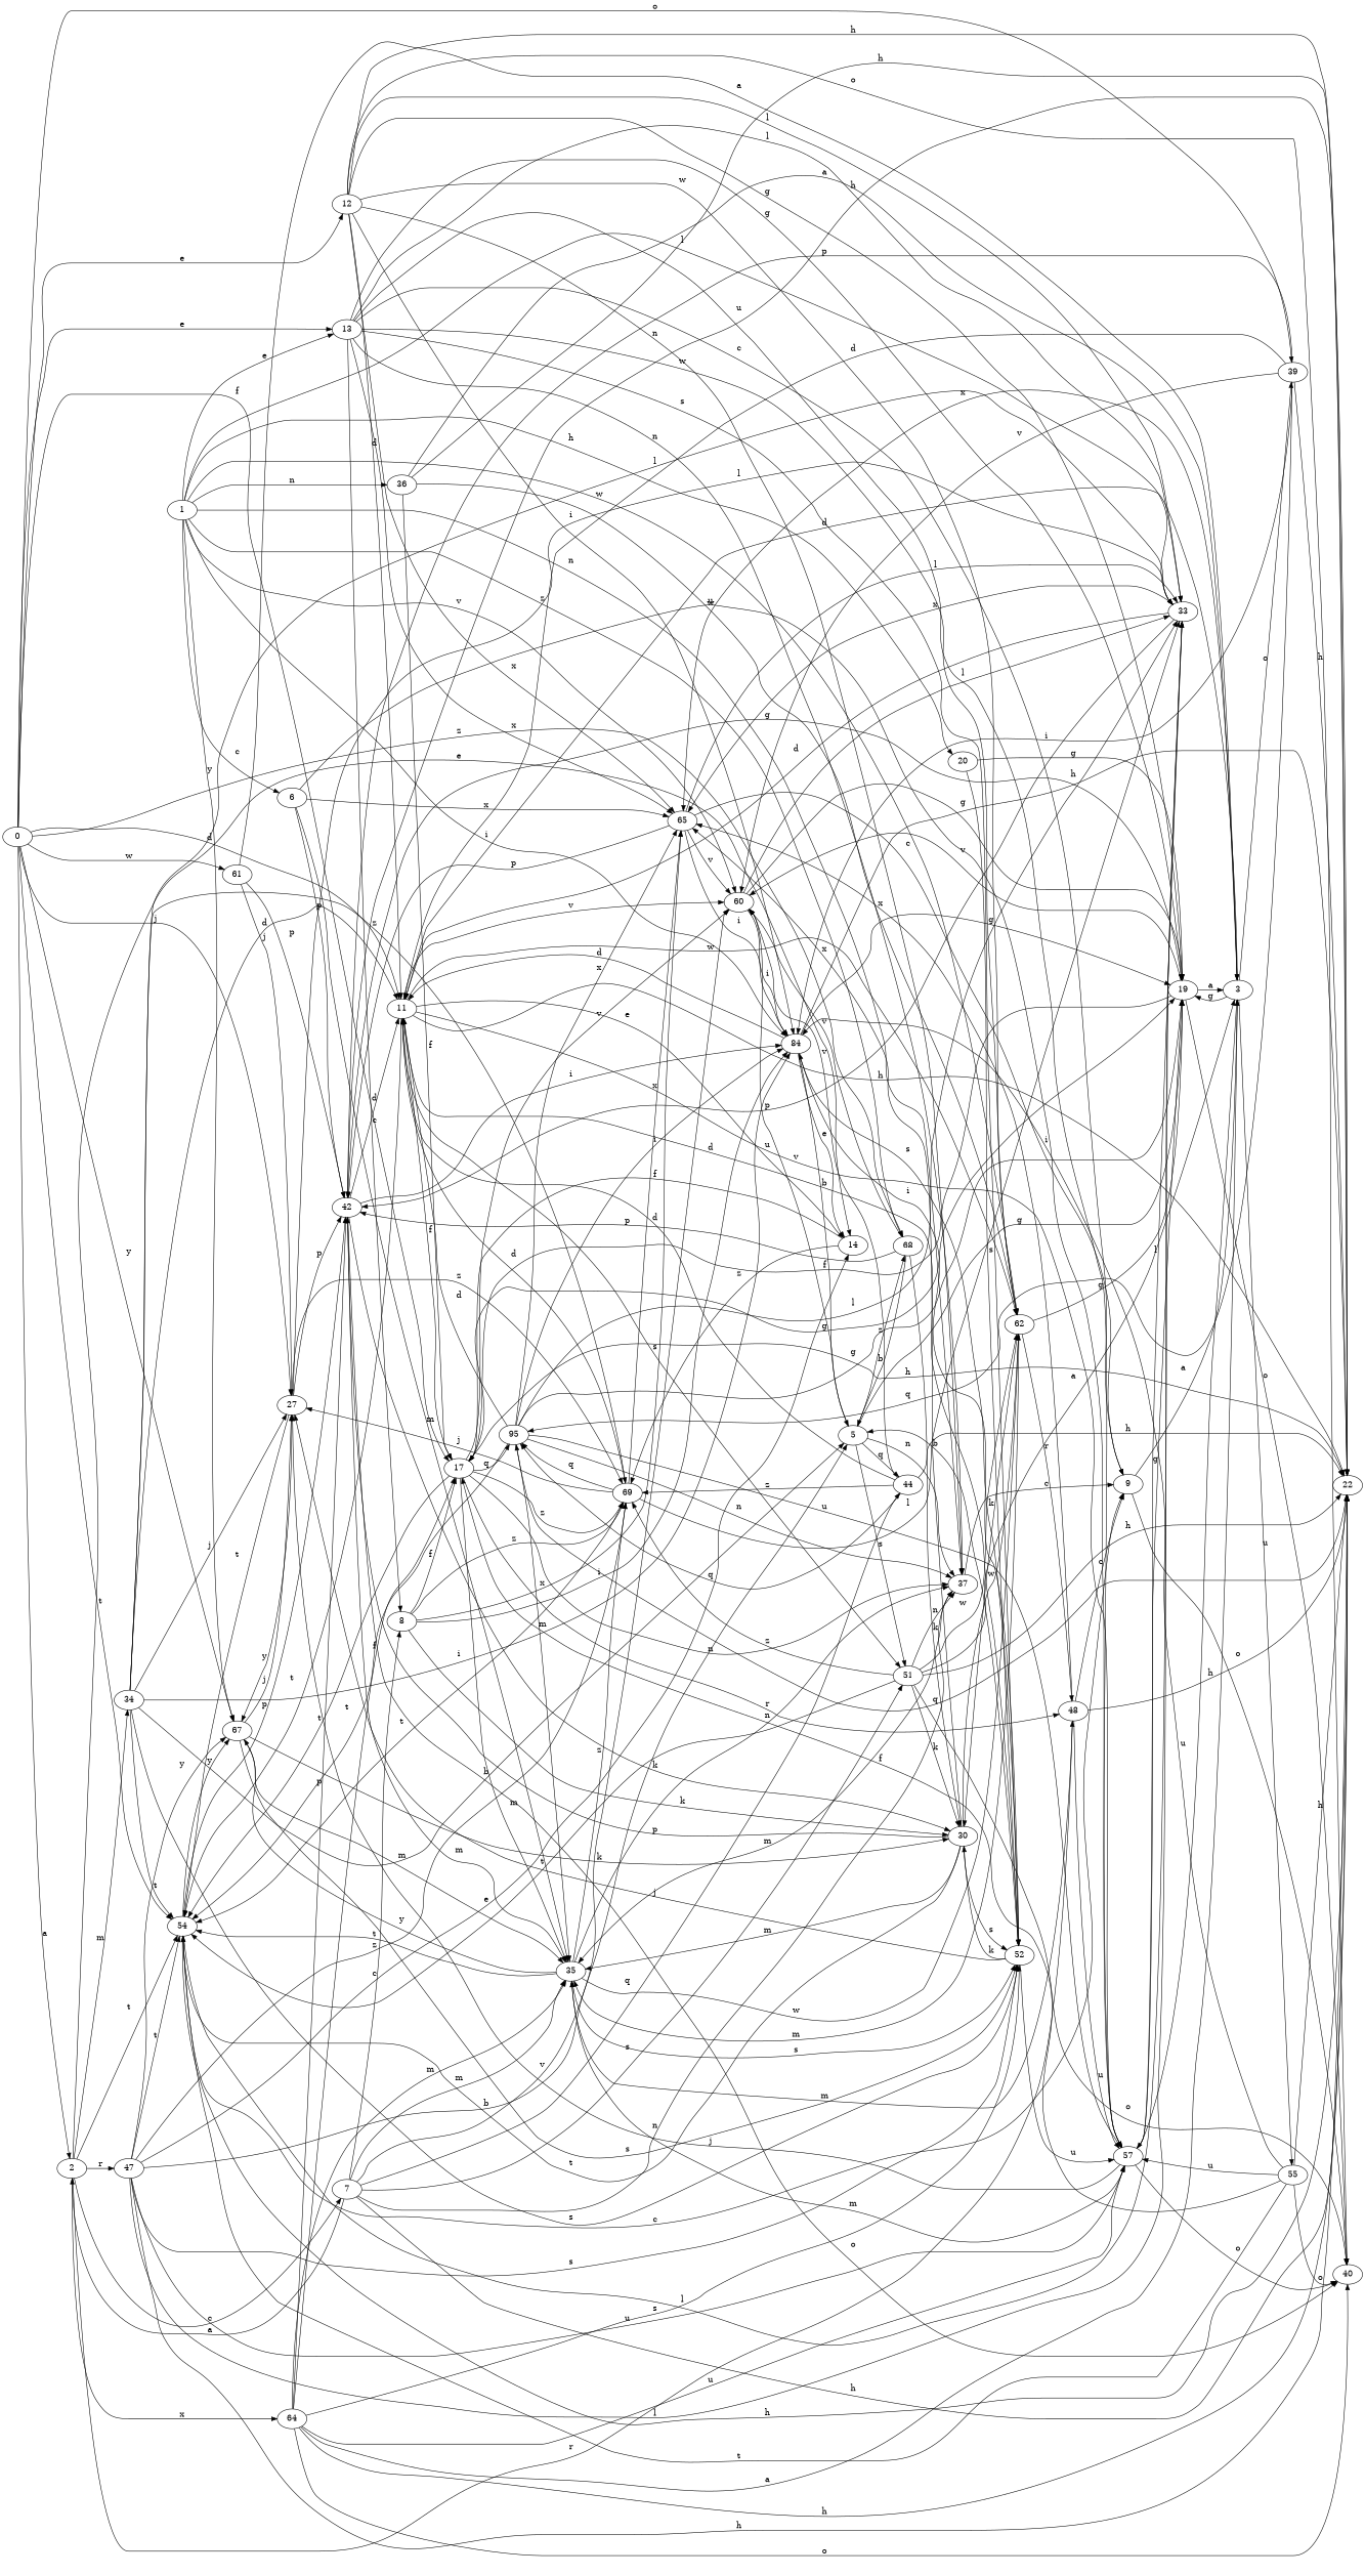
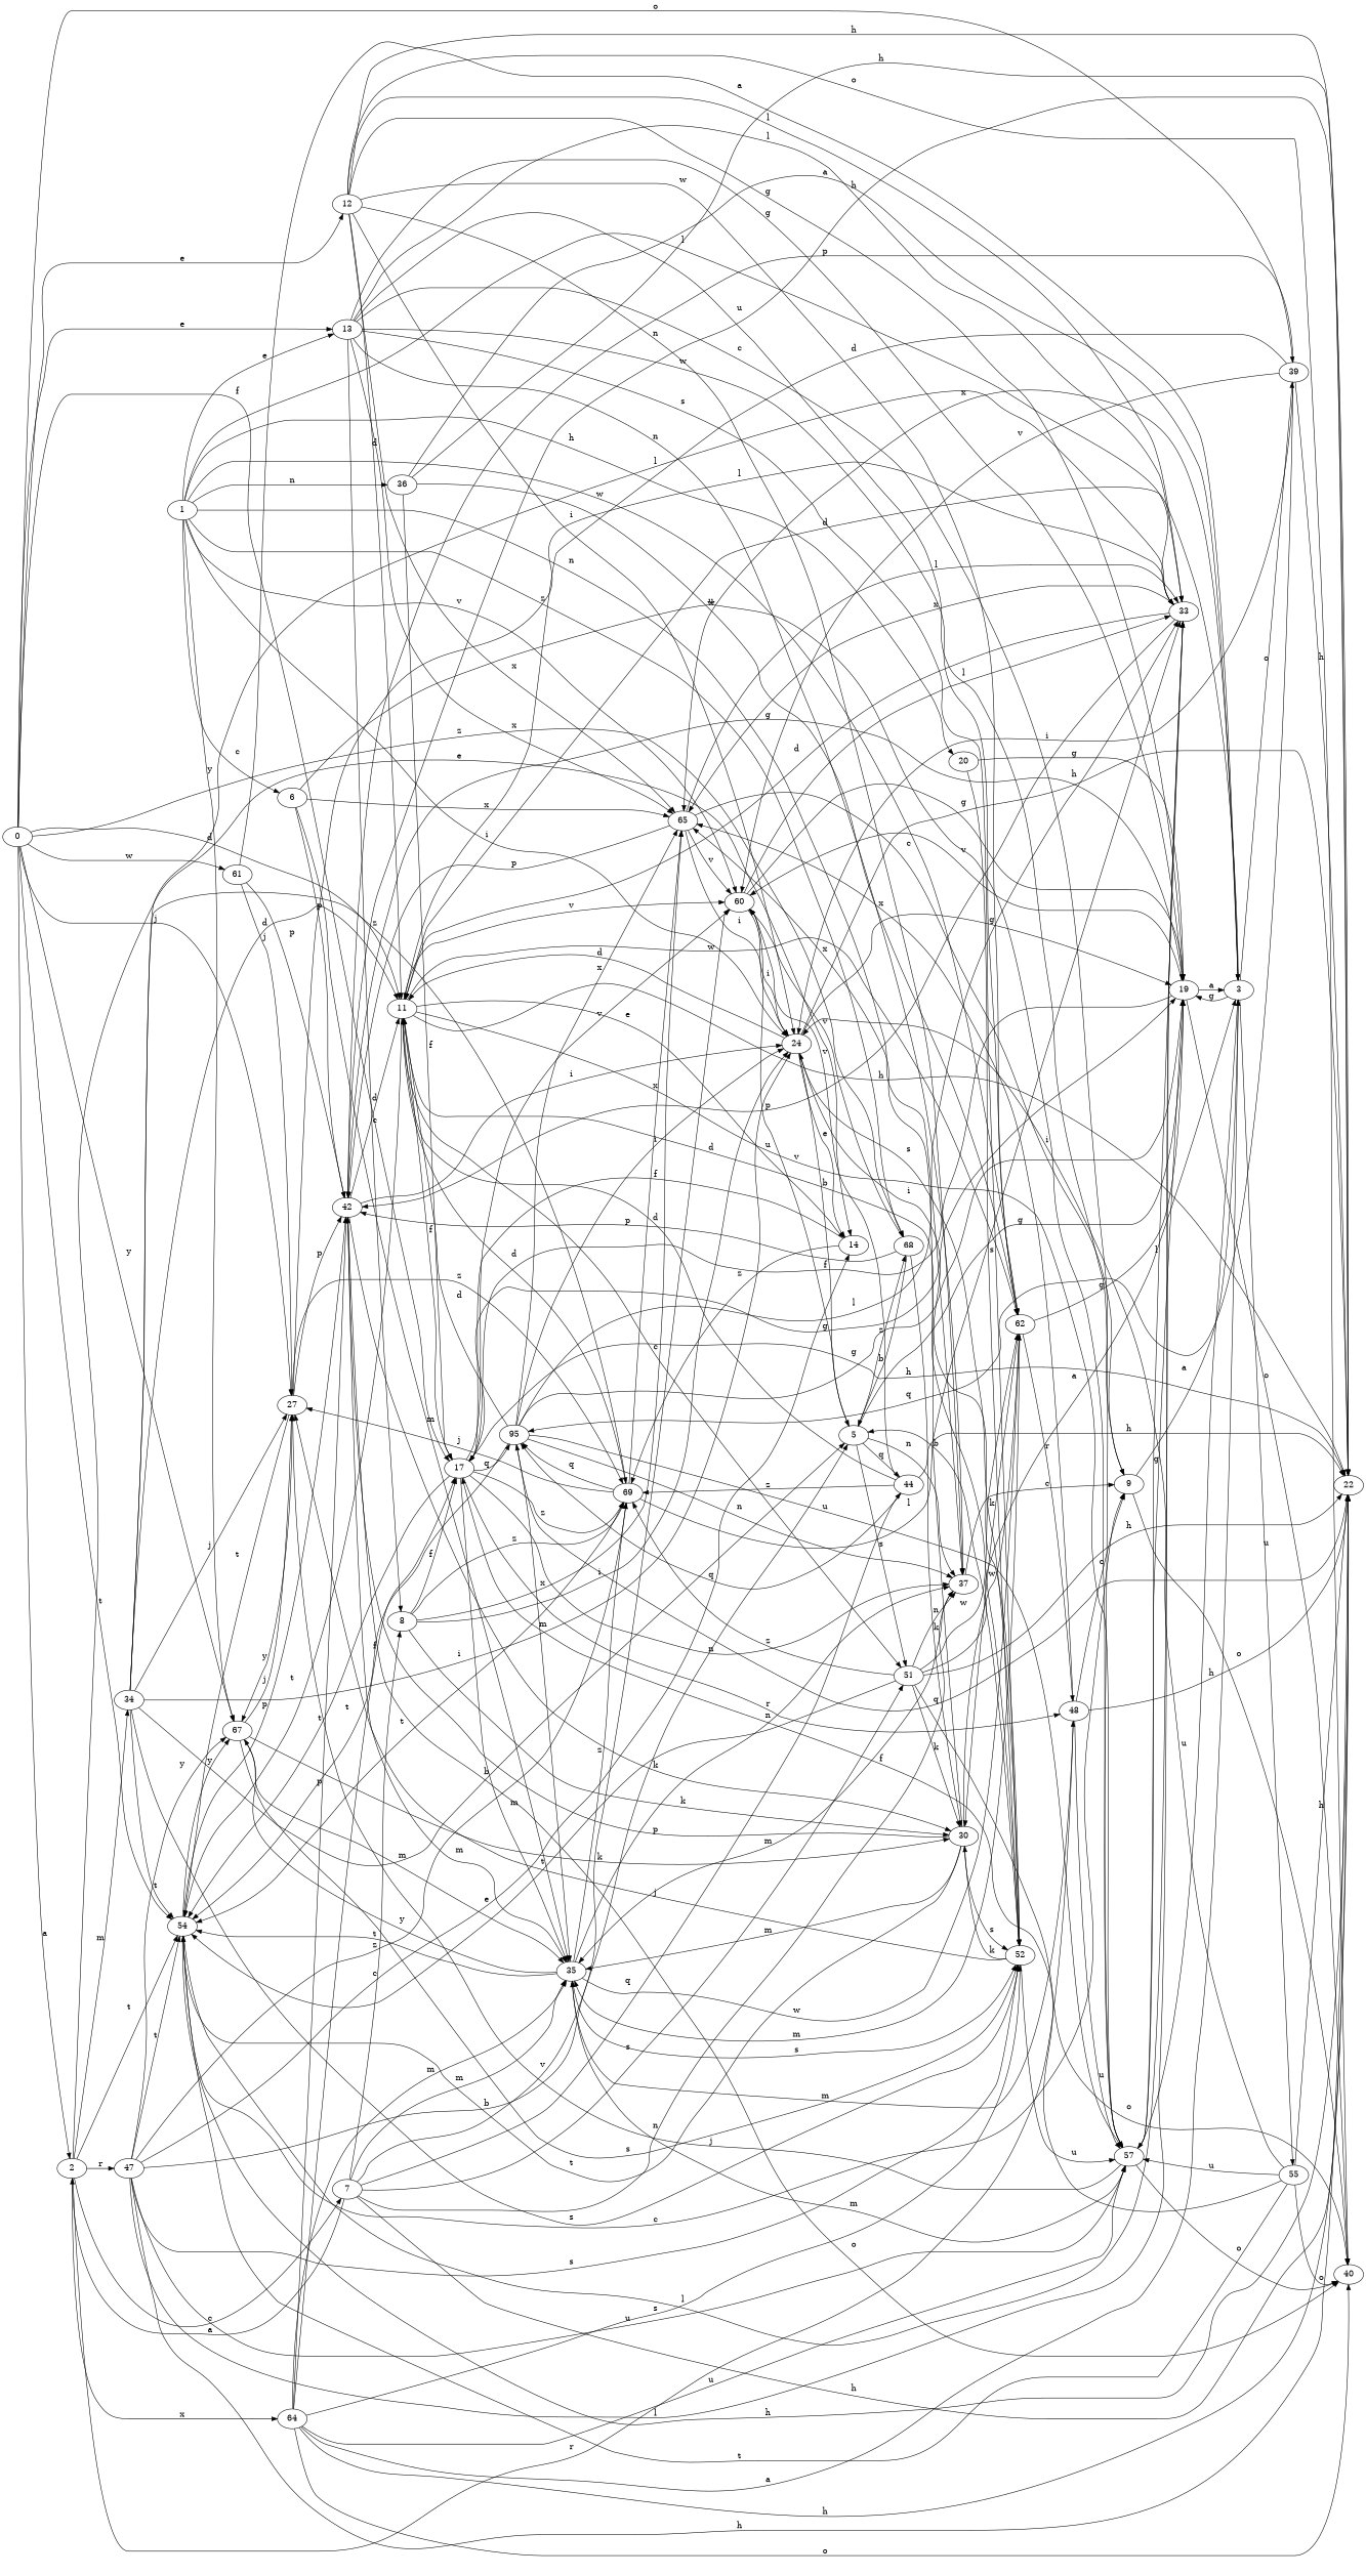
  strict digraph {
    rankdir=LR
    0
    2
    11
    12
    13
    17
    27
    39
    54
    61
    67
    68
    7
    14
    34
    47
    48
    64
    60
    62
    57
    51
    22
-   24 [label=84]
+   24
    33
    37
    19
    65
    40
    8
    9
    52
    35
    69
    n35 [label=95]
    42
    3
    30
    5
    1
    6
    20
    36
    44
    55
    0 -> 2 [label=a]
    0 -> 11 [label=d]
    0 -> 12 [label=e]
    0 -> 13 [label=e]
    0 -> 17 [label=f]
    0 -> 27 [label=j]
    0 -> 39 [label=o]
    0 -> 54 [label=t]
    0 -> 61 [label=w]
    0 -> 67 [label=y]
    0 -> 68 [label=z]
    2 -> 54 [label=t]
    2 -> 7 [label=c]
    2 -> 14 [label=e]
    2 -> 34 [label=m]
    2 -> 47 [label=r]
    2 -> 48 [label=r]
    2 -> 64 [label=x]
    11 -> 17 [label=f]
    11 -> 54 [label=t]
    11 -> 14 [label=e]
    11 -> 60 [label=v]
    11 -> 62 [label=w]
    11 -> 57 [label=u]
-   11 -> 51 [label=s]
+   11 -> 51 [label=c]
    11 -> 22 [label=h]
    12 -> 11 [label=d]
    12 -> 62 [label=w]
    12 -> 22 [label=h]
    12 -> 24 [label=i]
    12 -> 33 [label=l]
    12 -> 37 [label=n]
    12 -> 19 [label=g]
    12 -> 65 [label=x]
    12 -> 40 [label=o]
    13 -> 62 [label=w]
    13 -> 57 [label=u]
    13 -> 33 [label=l]
    13 -> 37 [label=n]
    13 -> 19 [label=g]
    13 -> 65 [label=x]
    13 -> 8 [label=c]
    13 -> 9 [label=c]
    13 -> 52 [label=s]
    17 -> 54 [label=t]
    17 -> 48 [label=r]
    17 -> 60 [label=v]
    17 -> 22 [label=h]
    17 -> 37 [label=n]
    17 -> 19 [label=g]
    17 -> 35 [label=m]
    17 -> 69 [label=z]
    17 -> n35 [label=q]
    27 -> 54 [label=t]
    27 -> 67 [label=y]
    27 -> 33 [label=l]
    27 -> 69 [label=z]
    27 -> 42 [label=p]
    39 -> 11 [label=d]
    39 -> 60 [label=v]
    39 -> 22 [label=h]
    39 -> 24 [label=i]
    39 -> n35 [label=q]
    39 -> 42 [label=p]
    54 -> 67 [label=y]
    54 -> 22 [label=h]
    54 -> 33 [label=l]
    54 -> 9 [label=c]
    54 -> 42 [label=p]
    61 -> 27 [label=j]
    61 -> 42 [label=p]
    61 -> 3 [label=a]
    67 -> 27 [label=j]
    67 -> 52 [label=s]
    67 -> 35 [label=m]
    67 -> 30 [label=k]
    68 -> 60 [label=v]
    68 -> 42 [label=p]
    68 -> 30 [label=k]
    68 -> 5 [label=b]
    7 -> 2 [label=a]
    7 -> 60 [label=v]
    7 -> 51 [label=s]
    7 -> 22 [label=h]
    7 -> 37 [label=n]
    7 -> 8 [label=c]
    7 -> 35 [label=m]
    7 -> 44 [label=q]
    14 -> 17 [label=f]
    14 -> 69 [label=z]
    34 -> 11 [label=d]
    34 -> 27 [label=j]
    34 -> 54 [label=t]
    34 -> 24 [label=i]
    34 -> 33 [label=l]
    34 -> 52 [label=s]
    34 -> 69 [label=z]
    34 -> 5 [label=b]
    47 -> 54 [label=t]
    47 -> 67 [label=y]
    47 -> 14 [label=e]
    47 -> 57 [label=u]
    47 -> 22 [label=h]
    47 -> 33 [label=l]
    47 -> 52 [label=s]
    47 -> 69 [label=z]
    47 -> 5 [label=b]
    48 -> 57 [label=u]
    48 -> 22 [label=h]
    48 -> 65 [label=x]
    48 -> 9 [label=c]
    48 -> 35 [label=m]
    64 -> 17 [label=f]
    64 -> 57 [label=u]
    64 -> 22 [label=h]
    64 -> 40 [label=o]
    64 -> 52 [label=s]
    64 -> 35 [label=m]
    64 -> 42 [label=p]
    64 -> 3 [label=a]
    60 -> 24 [label=i]
    60 -> 33 [label=l]
    60 -> 19 [label=g]
    62 -> 48 [label=r]
    62 -> 19 [label=g]
    62 -> 35 [label=m]
    62 -> 30 [label=k]
    57 -> 27 [label=j]
    57 -> 33 [label=l]
    57 -> 19 [label=g]
    57 -> 40 [label=o]
    57 -> 35 [label=m]
    51 -> 54 [label=t]
    51 -> 62 [label=w]
    51 -> 22 [label=h]
    51 -> 37 [label=n]
    51 -> 40 [label=o]
    51 -> 69 [label=z]
    51 -> 3 [label=a]
    51 -> 30 [label=k]
    22 -> n35 [label=q]
    24 -> 11 [label=d]
    24 -> 14 [label=e]
    24 -> 22 [label=h]
    24 -> 19 [label=g]
    24 -> 52 [label=s]
    24 -> 5 [label=b]
    33 -> 11 [label=d]
    33 -> 65 [label=x]
    33 -> 42 [label=p]
    37 -> 9 [label=c]
    37 -> 35 [label=m]
    19 -> 17 [label=f]
    19 -> 60 [label=v]
    19 -> 40 [label=o]
    19 -> 3 [label=a]
    65 -> 60 [label=v]
    65 -> 24 [label=i]
    65 -> 33 [label=l]
    65 -> 9 [label=c]
    65 -> 42 [label=p]
    8 -> 17 [label=f]
    8 -> 24 [label=i]
    8 -> 65 [label=x]
    8 -> 69 [label=z]
    8 -> 30 [label=k]
    9 -> 40 [label=o]
    9 -> 3 [label=a]
    52 -> 11 [label=d]
    52 -> 27 [label=j]
    52 -> 57 [label=u]
    52 -> 24 [label=i]
    52 -> 30 [label=k]
    52 -> 5 [label=b]
    35 -> 54 [label=t]
    35 -> 67 [label=y]
    35 -> 62 [label=w]
    35 -> 37 [label=n]
    35 -> 52 [label=s]
    35 -> 69 [label=z]
    69 -> 11 [label=d]
    69 -> 27 [label=j]
    69 -> 54 [label=t]
    69 -> 33 [label=l]
    69 -> 65 [label=x]
    69 -> n35 [label=q]
    n35 -> 11 [label=d]
    n35 -> 54 [label=t]
    n35 -> 57 [label=u]
    n35 -> 24 [label=i]
    n35 -> 33 [label=l]
    n35 -> 37 [label=n]
    n35 -> 19 [label=g]
    n35 -> 65 [label=x]
    n35 -> 35 [label=m]
    42 -> 11 [label=d]
    42 -> 22 [label=h]
    42 -> 24 [label=i]
    42 -> 19 [label=g]
    42 -> 40 [label=o]
    42 -> 35 [label=m]
    42 -> 30 [label=k]
    3 -> 11 [label=d]
    3 -> 39 [label=o]
    3 -> 57 [label=u]
    3 -> 19 [label=g]
    3 -> 65 [label=x]
    3 -> 55 [label=u]
    30 -> 54 [label=t]
    30 -> 62 [label=w]
    30 -> 65 [label=x]
    30 -> 52 [label=s]
    30 -> 35 [label=m]
    30 -> 42 [label=p]
    5 -> 68 [label=z]
    5 -> 60 [label=v]
    5 -> 51 [label=s]
    5 -> 37 [label=n]
    5 -> 19 [label=g]
    5 -> 44 [label=q]
    1 -> 13 [label=e]
    1 -> 67 [label=y]
    1 -> 68 [label=z]
    1 -> 60 [label=v]
    1 -> 62 [label=w]
    1 -> 24 [label=i]
    1 -> 33 [label=l]
    1 -> 37 [label=n]
    1 -> 6 [label=c]
    1 -> 20 [label=h]
    1 -> 36 [label=n]
    6 -> 57 [label=u]
    6 -> 65 [label=x]
    6 -> 35 [label=m]
    6 -> 42 [label=p]
    20 -> 19 [label=g]
    20 -> 52 [label=s]
    36 -> 17 [label=f]
    36 -> 62 [label=w]
    36 -> 22 [label=h]
    36 -> 3 [label=a]
    44 -> 11 [label=d]
    44 -> 60 [label=v]
    44 -> 22 [label=h]
    44 -> 69 [label=z]
    44 -> n35 [label=q]
    55 -> 17 [label=f]
    55 -> 54 [label=t]
    55 -> 57 [label=u]
    55 -> 22 [label=h]
    55 -> 24 [label=i]
    55 -> 40 [label=o]
  }
